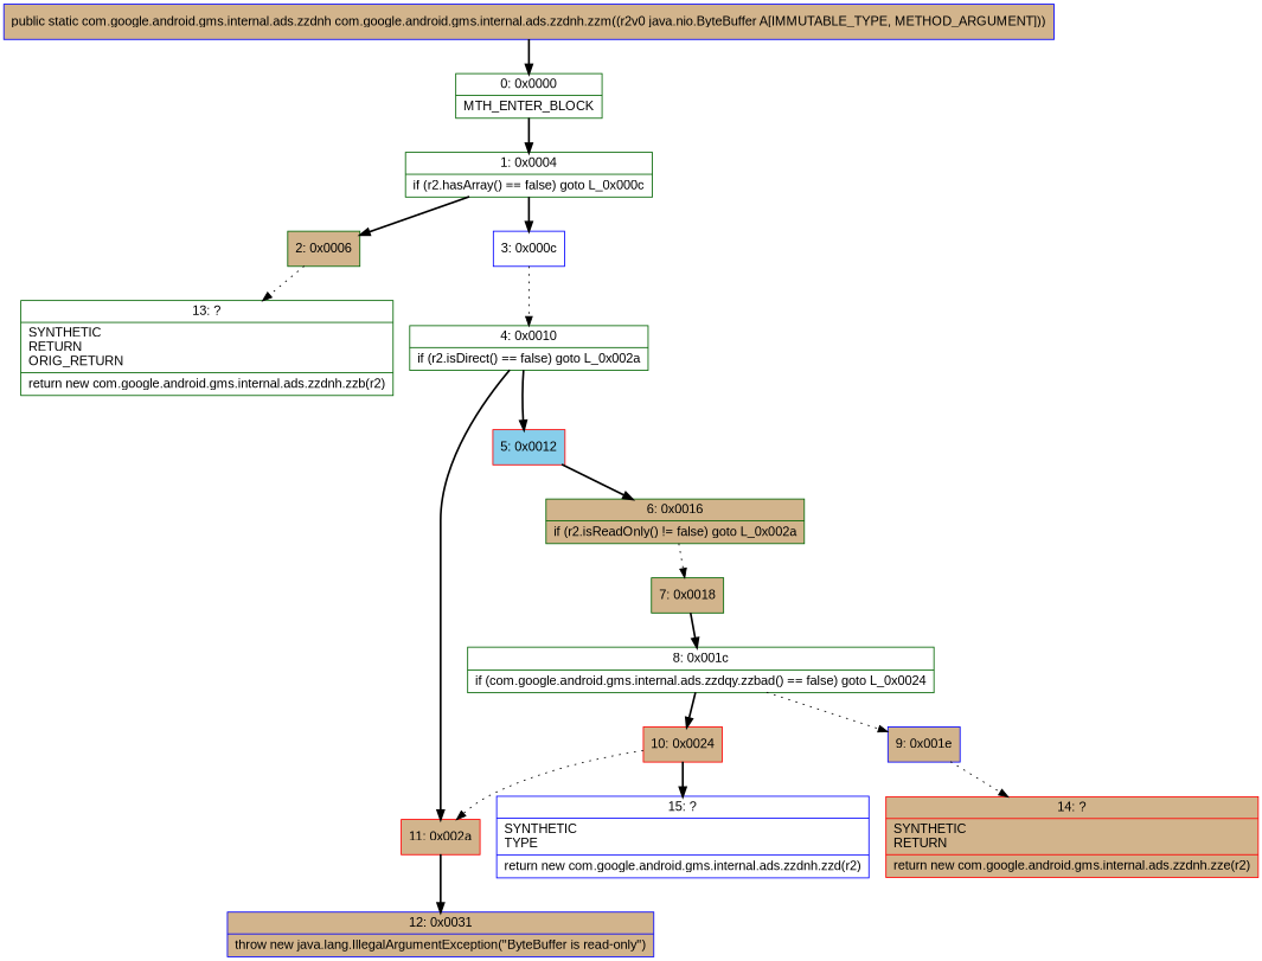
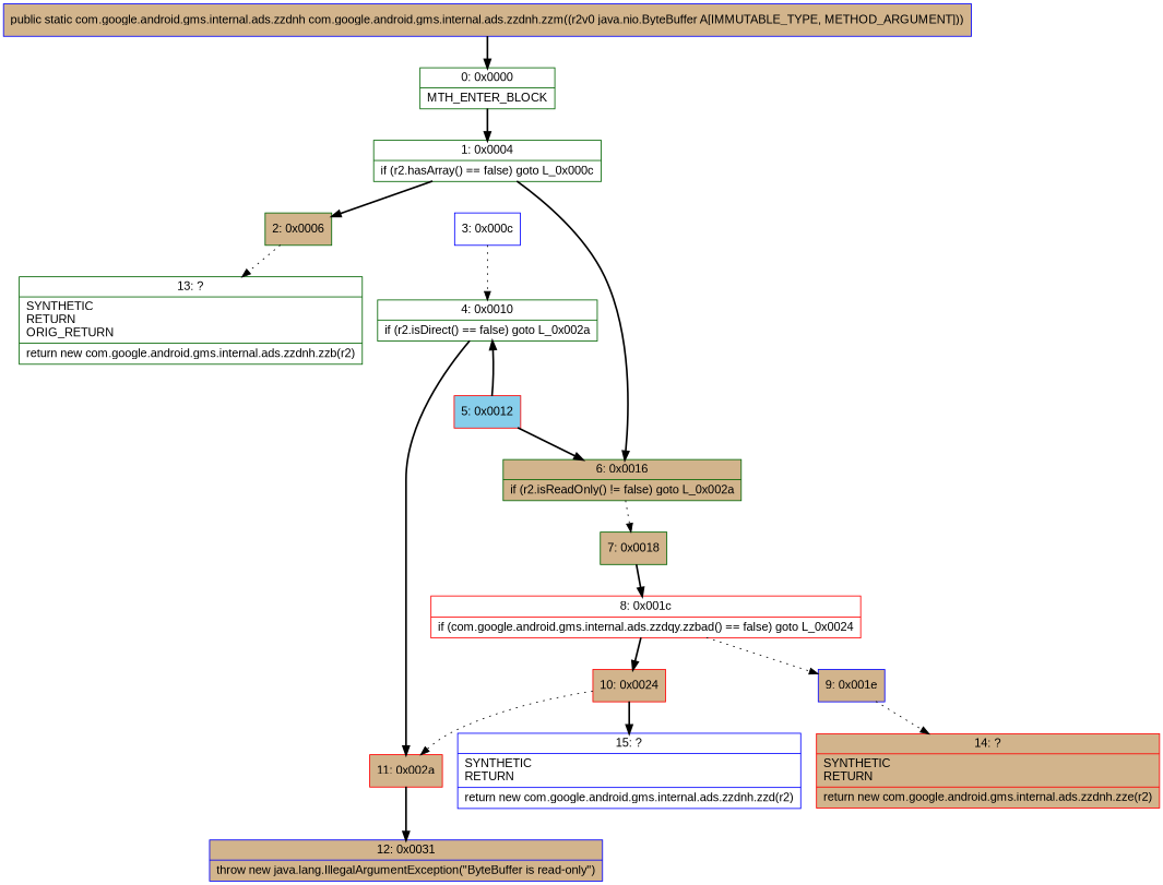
  digraph {
    fontname="Liberation Sans"
    node [color=darkgreen fillcolor=tan fontname="Liberation Sans" shape=record style=filled]
    edge [fontname="Liberation Sans" style=bold]
    n1 [fillcolor=white label="{0\:\ 0x0000|MTH_ENTER_BLOCK\l}"]
    n2 [fillcolor=white label="{1\:\ 0x0004|if (r2.hasArray() == false) goto L_0x000c\l}"]
    n3 [label="{2\:\ 0x0006}"]
    n4 [color=blue fillcolor=white label="{3\:\ 0x000c}"]
    n5 [fillcolor=white label="{13\:\ ?|SYNTHETIC\lRETURN\lORIG_RETURN\l|return new com.google.android.gms.internal.ads.zzdnh.zzb(r2)\l}"]
    n6 [fillcolor=white label="{4\:\ 0x0010|if (r2.isDirect() == false) goto L_0x002a\l}"]
    n7 [color=red fillcolor=skyblue label="{5\:\ 0x0012}"]
    n8 [color=red label="{11\:\ 0x002a}"]
    n9 [label="{6\:\ 0x0016|if (r2.isReadOnly() != false) goto L_0x002a\l}"]
    n10 [color=blue label="{12\:\ 0x0031|throw new java.lang.IllegalArgumentException(\"ByteBuffer is read\-only\")\l}"]
    n11 [label="{7\:\ 0x0018}"]
-   n12 [fillcolor=white label="{8\:\ 0x001c|if (com.google.android.gms.internal.ads.zzdqy.zzbad() == false) goto L_0x0024\l}"]
+   n12 [color=red fillcolor=white label="{8\:\ 0x001c|if (com.google.android.gms.internal.ads.zzdqy.zzbad() == false) goto L_0x0024\l}"]
    n13 [color=blue label="{9\:\ 0x001e}"]
    n14 [color=red label="{10\:\ 0x0024}"]
    n15 [color=red label="{14\:\ ?|SYNTHETIC\lRETURN\l|return new com.google.android.gms.internal.ads.zzdnh.zze(r2)\l}"]
-   n16 [color=blue fillcolor=white label="{15\:\ ?|SYNTHETIC\lTYPE\l|return new com.google.android.gms.internal.ads.zzdnh.zzd(r2)\l}"]
+   n16 [color=blue fillcolor=white label="{15\:\ ?|SYNTHETIC\lRETURN\l|return new com.google.android.gms.internal.ads.zzdnh.zzd(r2)\l}"]
    n17 [color=blue label="{public static com.google.android.gms.internal.ads.zzdnh com.google.android.gms.internal.ads.zzdnh.zzm((r2v0 java.nio.ByteBuffer A[IMMUTABLE_TYPE, METHOD_ARGUMENT])) }"]
    n1 -> n2
    n2 -> n3
-   n2 -> n4
+   n2 -> n9
    n3 -> n5 [style=dotted]
    n4 -> n6 [style=dotted]
-   n6 -> n7
+   n7 -> n6
    n6 -> n8
    n7 -> n9
    n8 -> n10
    n9 -> n11 [style=dotted]
    n11 -> n12
    n12 -> n13 [style=dotted]
    n12 -> n14
    n13 -> n15 [style=dotted]
    n14 -> n8 [style=dotted]
    n14 -> n16
    n17 -> n1
  }
